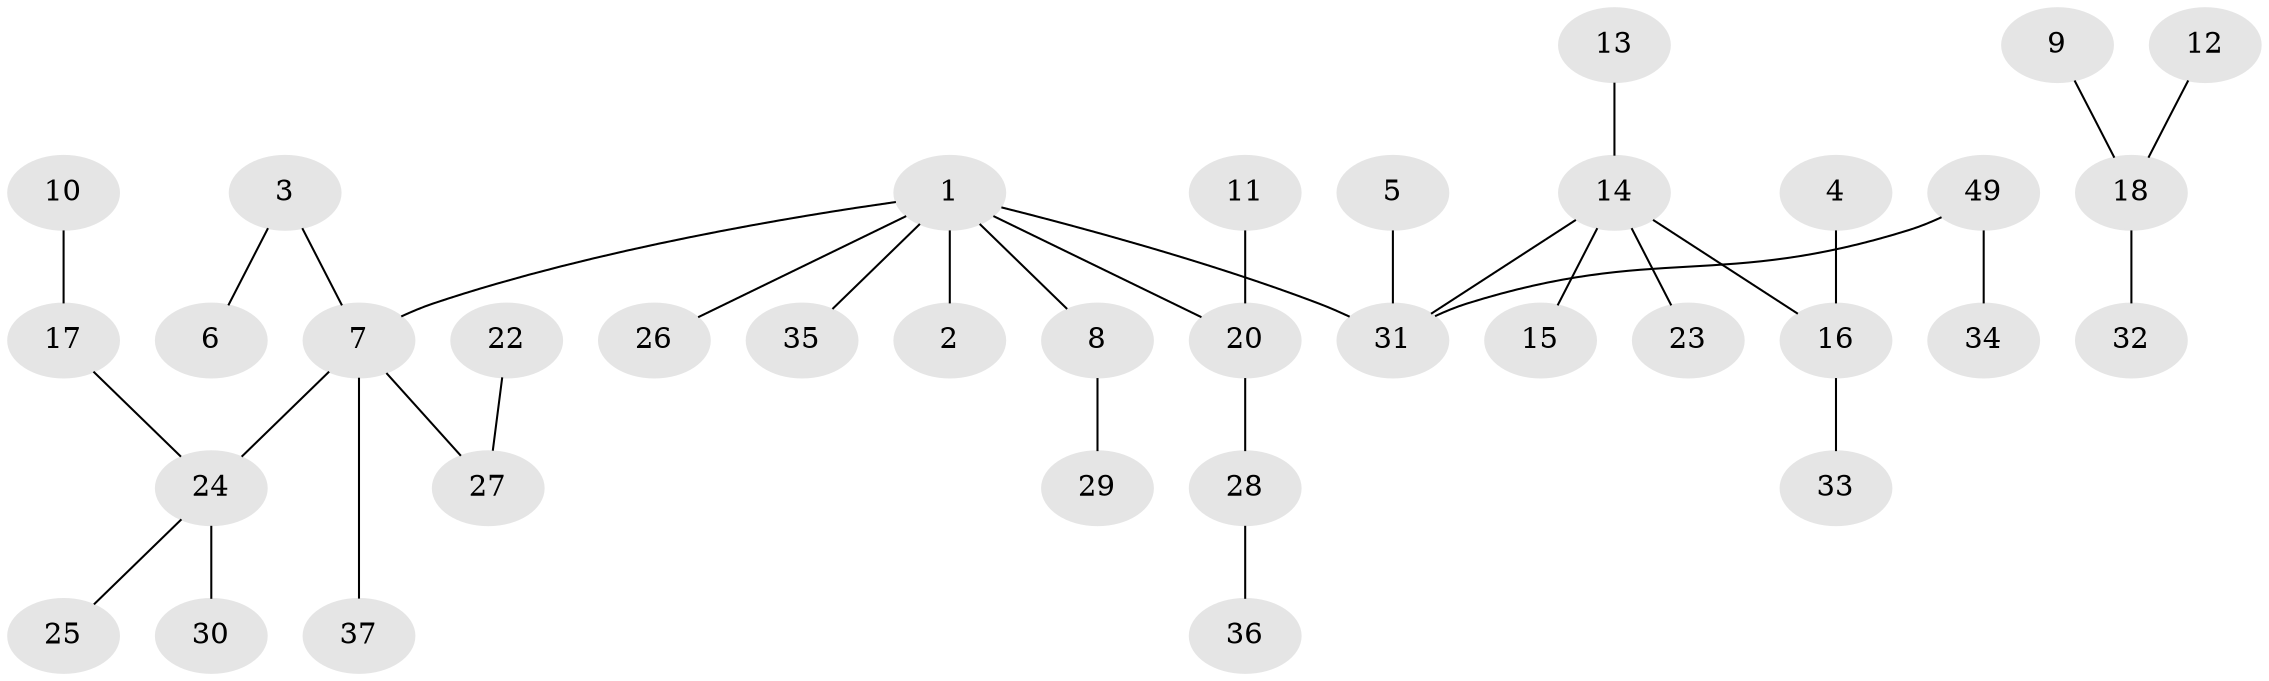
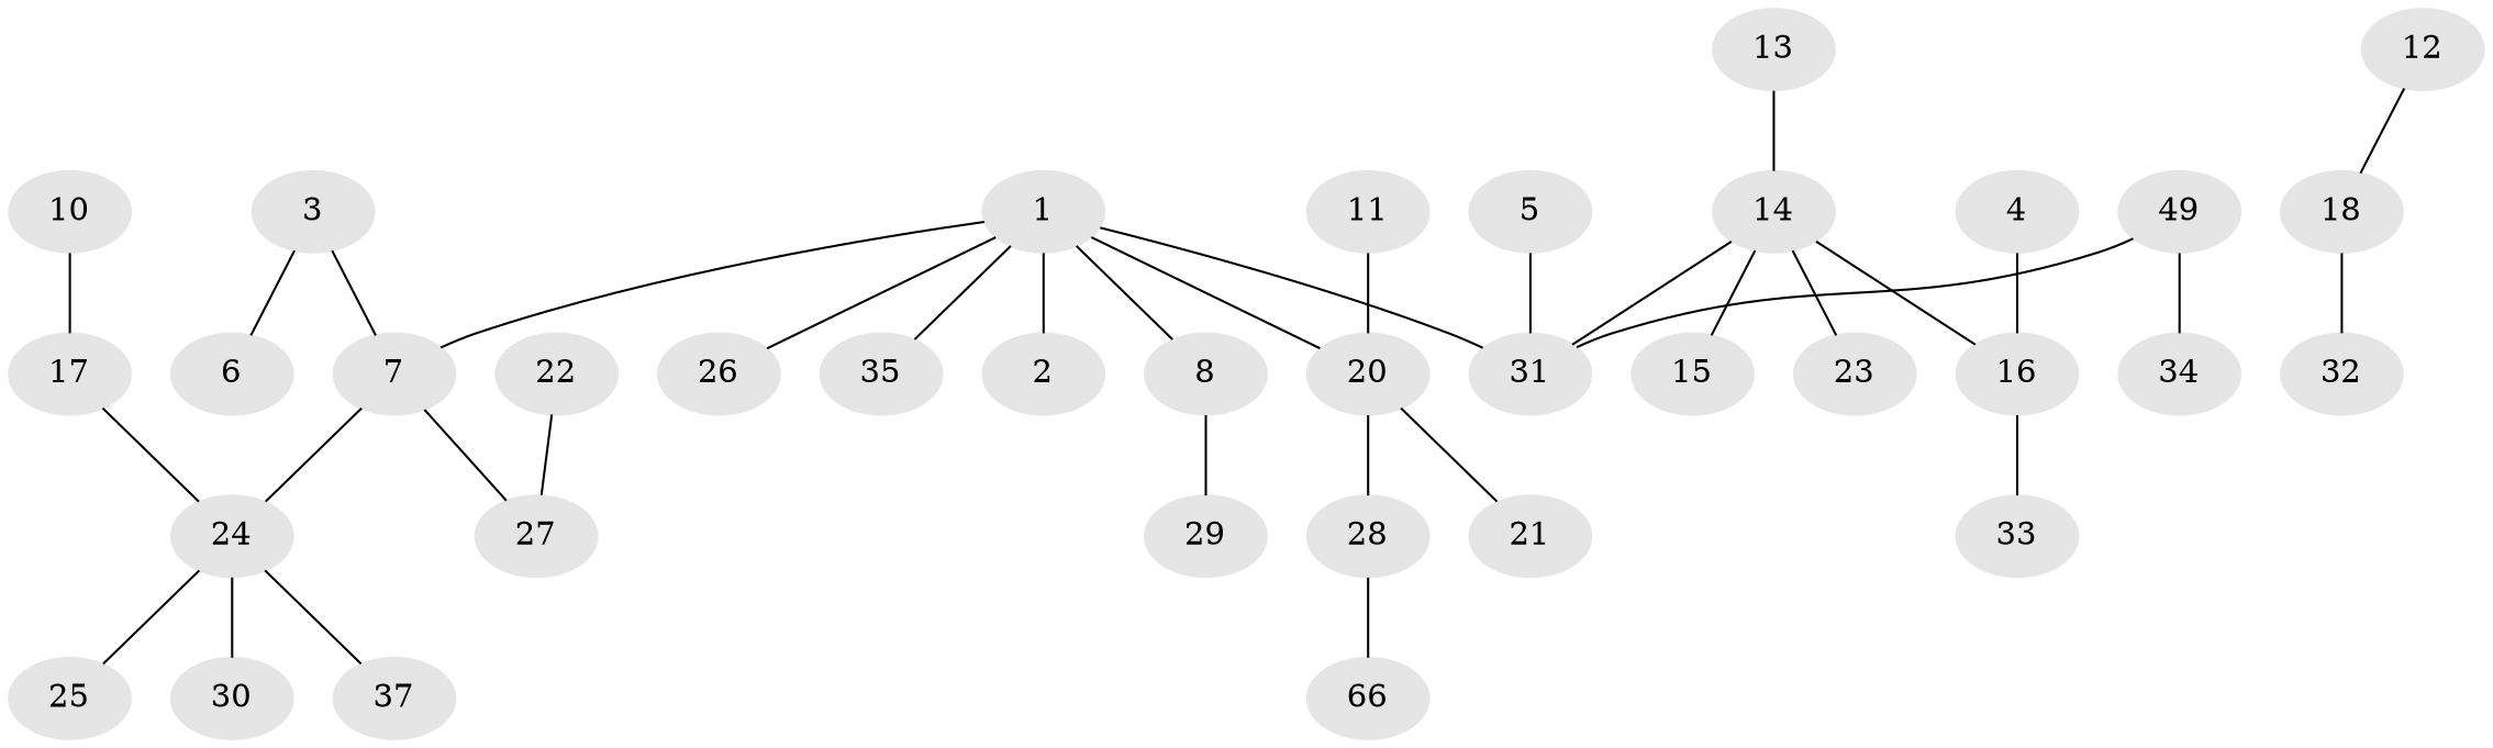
  graph {
    node [color=gray90 style=filled]
    edge [weight=1.0]
    1
    2
    7
    8
    20
    26
    31
    35
    24
    27
    29
+   21
    28
    3
    6
    4
    16
    33
    5
    25
    30
    37
-   9
    18
    32
    10
    17
    11
    12
    13
    14
    15
    23
    n34 [label=49]
    34
-   36
+   36 [label=66]
    22
    1 -- 2
    1 -- 7
    1 -- 8
    1 -- 20
    1 -- 26
    1 -- 31
    1 -- 35
    7 -- 24
    7 -- 27
    8 -- 29
+   20 -- 21
    20 -- 28
    24 -- 25
    24 -- 30
-   7 -- 37
+   24 -- 37
    28 -- 36
    3 -- 7
    3 -- 6
    4 -- 16
    16 -- 33
    5 -- 31
-   9 -- 18
    18 -- 32
    10 -- 17
    17 -- 24
    11 -- 20
    12 -- 18
    13 -- 14
    14 -- 31
    14 -- 16
    14 -- 15
    14 -- 23
    n34 -- 31
    n34 -- 34
    22 -- 27
  }
